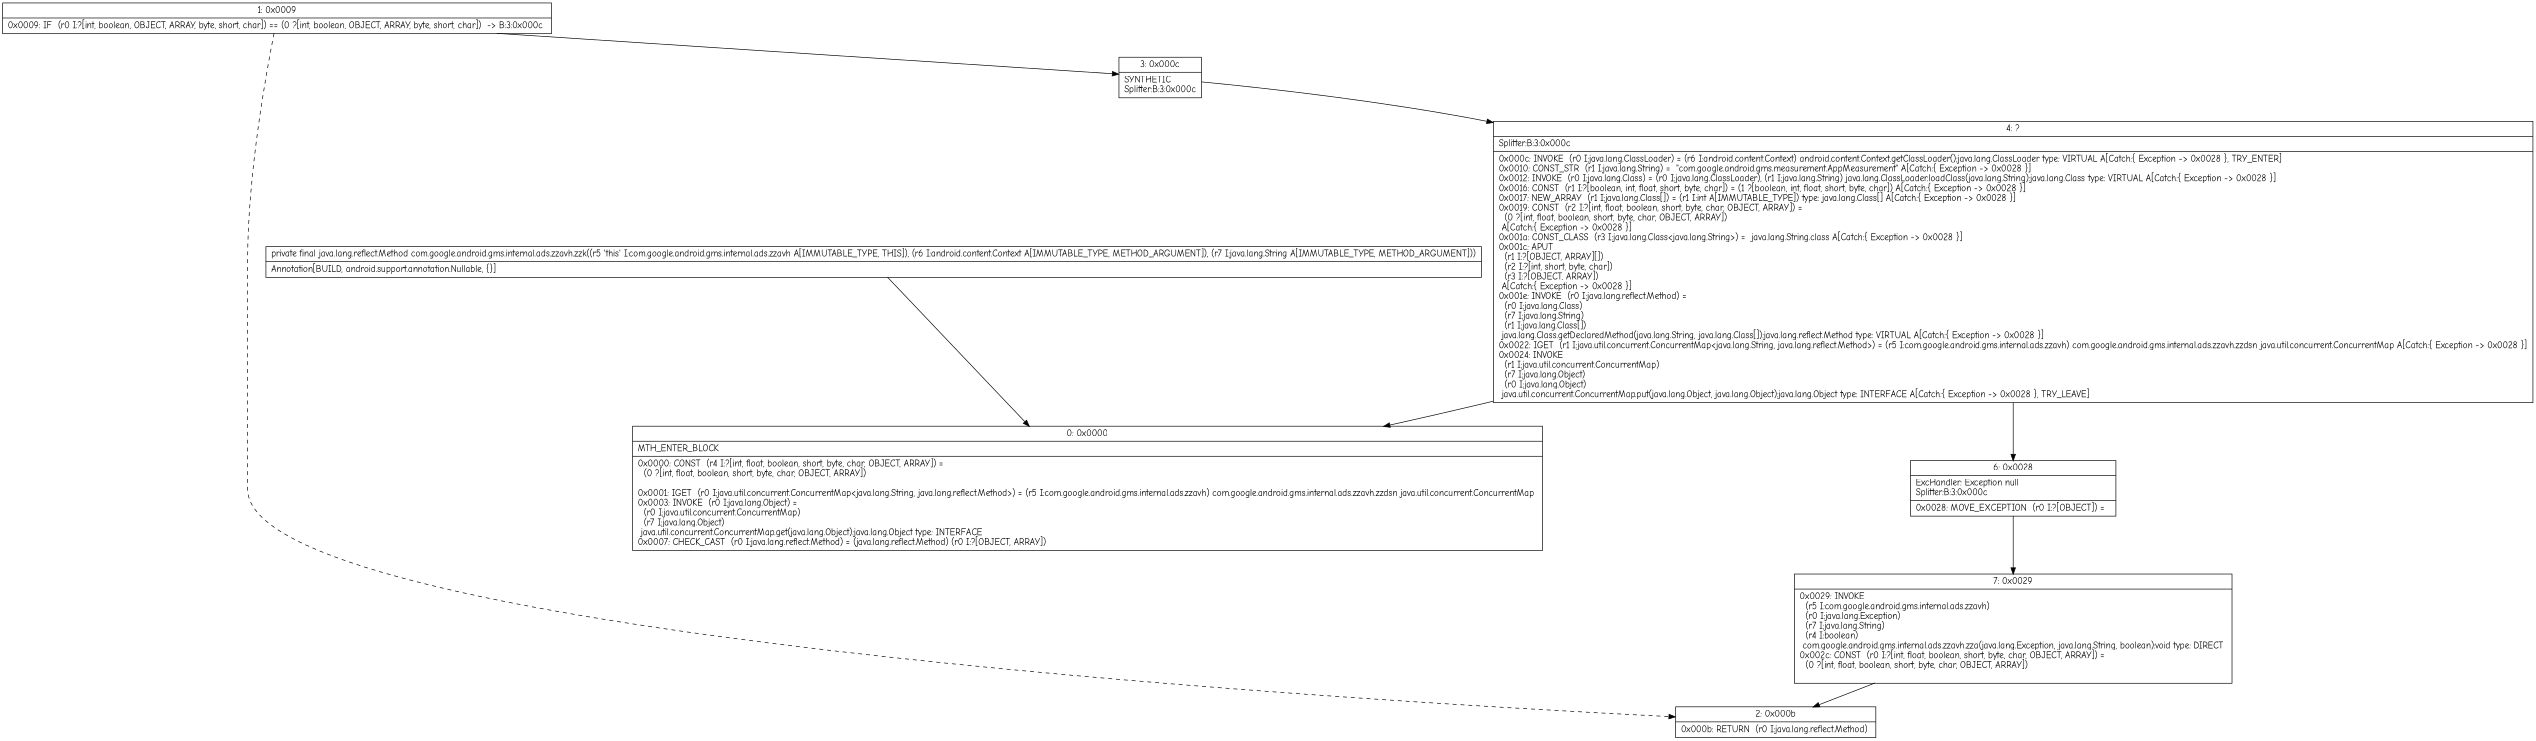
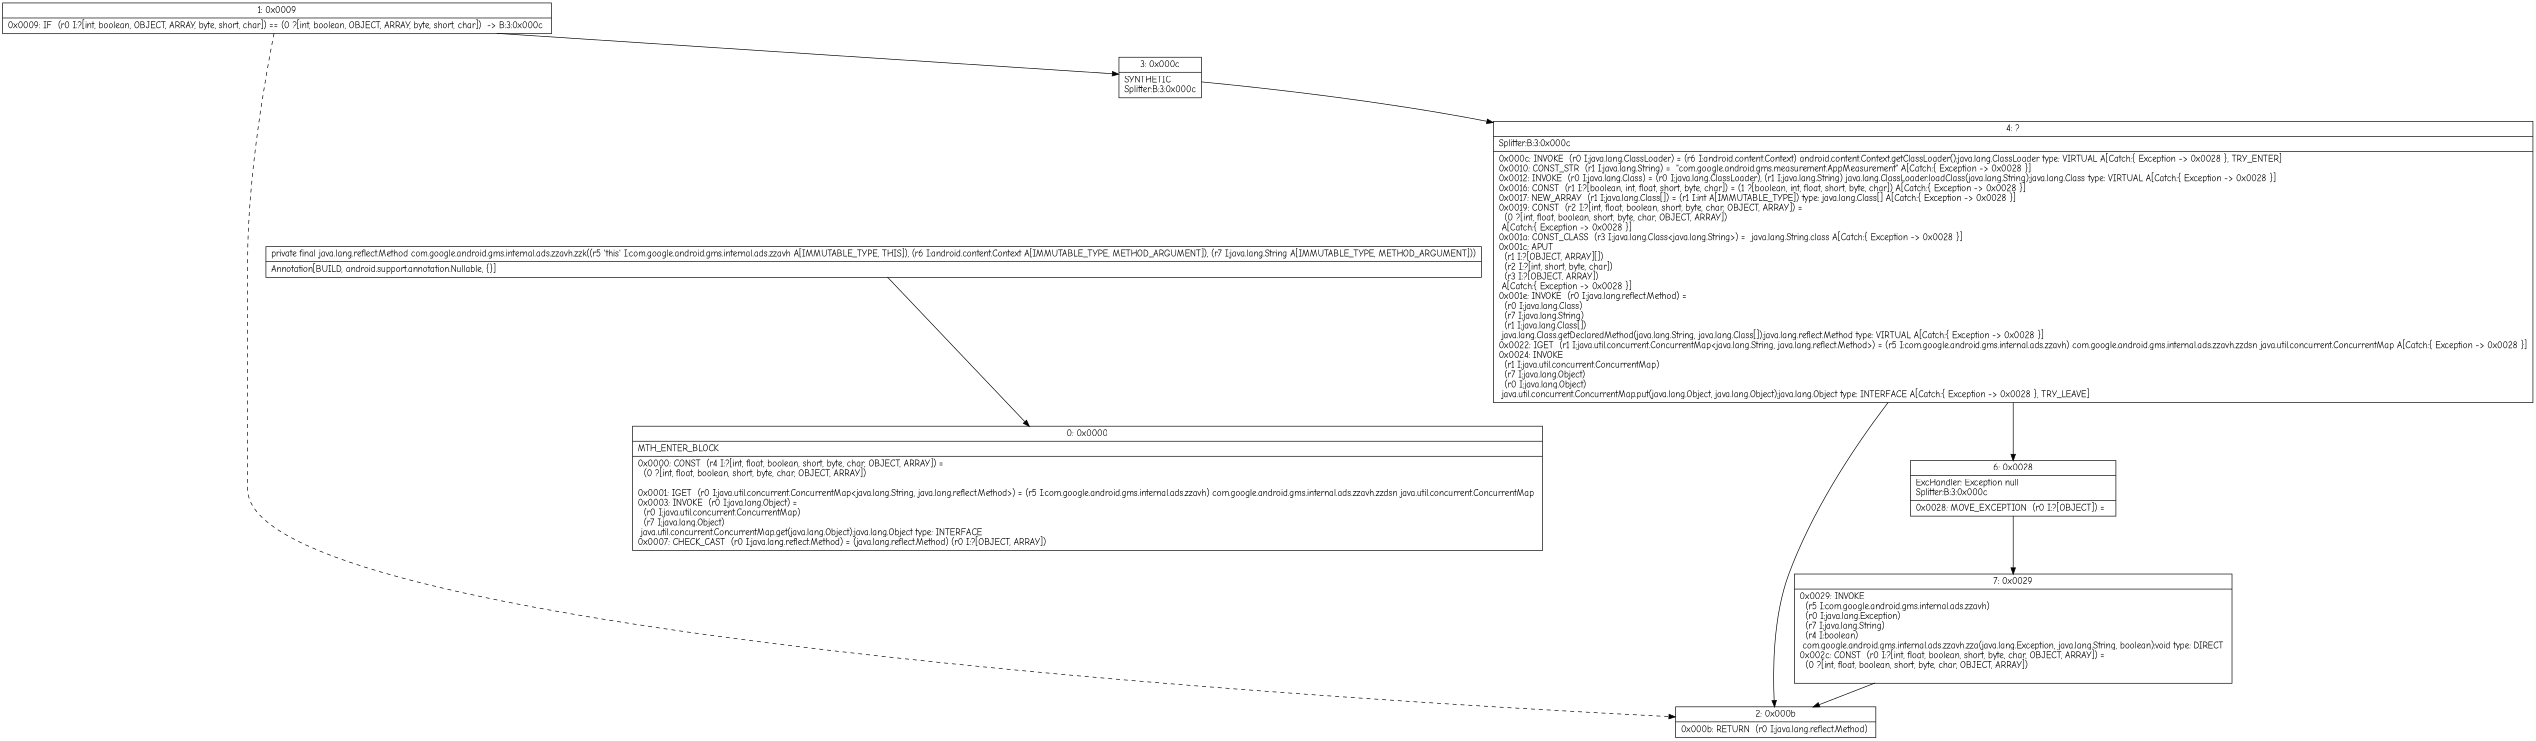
  digraph {
    fontname="Comic Neue"
    node [fontname="Comic Neue" shape=record]
    edge [fontname="Comic Neue"]
    n1 [label="{0\:\ 0x0000|MTH_ENTER_BLOCK\l|0x0000: CONST  (r4 I:?[int, float, boolean, short, byte, char, OBJECT, ARRAY]) = \l  (0 ?[int, float, boolean, short, byte, char, OBJECT, ARRAY])\l \l0x0001: IGET  (r0 I:java.util.concurrent.ConcurrentMap\<java.lang.String, java.lang.reflect.Method\>) = (r5 I:com.google.android.gms.internal.ads.zzavh) com.google.android.gms.internal.ads.zzavh.zzdsn java.util.concurrent.ConcurrentMap \l0x0003: INVOKE  (r0 I:java.lang.Object) = \l  (r0 I:java.util.concurrent.ConcurrentMap)\l  (r7 I:java.lang.Object)\l java.util.concurrent.ConcurrentMap.get(java.lang.Object):java.lang.Object type: INTERFACE \l0x0007: CHECK_CAST  (r0 I:java.lang.reflect.Method) = (java.lang.reflect.Method) (r0 I:?[OBJECT, ARRAY]) \l}"]
    n2 [label="{1\:\ 0x0009|0x0009: IF  (r0 I:?[int, boolean, OBJECT, ARRAY, byte, short, char]) == (0 ?[int, boolean, OBJECT, ARRAY, byte, short, char])  \-\> B:3:0x000c \l}"]
    n3 [label="{2\:\ 0x000b|0x000b: RETURN  (r0 I:java.lang.reflect.Method) \l}"]
    n4 [label="{3\:\ 0x000c|SYNTHETIC\lSplitter:B:3:0x000c\l}"]
    n5 [label="{4\:\ ?|Splitter:B:3:0x000c\l|0x000c: INVOKE  (r0 I:java.lang.ClassLoader) = (r6 I:android.content.Context) android.content.Context.getClassLoader():java.lang.ClassLoader type: VIRTUAL A[Catch:\{ Exception \-\> 0x0028 \}, TRY_ENTER]\l0x0010: CONST_STR  (r1 I:java.lang.String) =  \"com.google.android.gms.measurement.AppMeasurement\" A[Catch:\{ Exception \-\> 0x0028 \}]\l0x0012: INVOKE  (r0 I:java.lang.Class) = (r0 I:java.lang.ClassLoader), (r1 I:java.lang.String) java.lang.ClassLoader.loadClass(java.lang.String):java.lang.Class type: VIRTUAL A[Catch:\{ Exception \-\> 0x0028 \}]\l0x0016: CONST  (r1 I:?[boolean, int, float, short, byte, char]) = (1 ?[boolean, int, float, short, byte, char]) A[Catch:\{ Exception \-\> 0x0028 \}]\l0x0017: NEW_ARRAY  (r1 I:java.lang.Class[]) = (r1 I:int A[IMMUTABLE_TYPE]) type: java.lang.Class[] A[Catch:\{ Exception \-\> 0x0028 \}]\l0x0019: CONST  (r2 I:?[int, float, boolean, short, byte, char, OBJECT, ARRAY]) = \l  (0 ?[int, float, boolean, short, byte, char, OBJECT, ARRAY])\l A[Catch:\{ Exception \-\> 0x0028 \}]\l0x001a: CONST_CLASS  (r3 I:java.lang.Class\<java.lang.String\>) =  java.lang.String.class A[Catch:\{ Exception \-\> 0x0028 \}]\l0x001c: APUT  \l  (r1 I:?[OBJECT, ARRAY][])\l  (r2 I:?[int, short, byte, char])\l  (r3 I:?[OBJECT, ARRAY])\l A[Catch:\{ Exception \-\> 0x0028 \}]\l0x001e: INVOKE  (r0 I:java.lang.reflect.Method) = \l  (r0 I:java.lang.Class)\l  (r7 I:java.lang.String)\l  (r1 I:java.lang.Class[])\l java.lang.Class.getDeclaredMethod(java.lang.String, java.lang.Class[]):java.lang.reflect.Method type: VIRTUAL A[Catch:\{ Exception \-\> 0x0028 \}]\l0x0022: IGET  (r1 I:java.util.concurrent.ConcurrentMap\<java.lang.String, java.lang.reflect.Method\>) = (r5 I:com.google.android.gms.internal.ads.zzavh) com.google.android.gms.internal.ads.zzavh.zzdsn java.util.concurrent.ConcurrentMap A[Catch:\{ Exception \-\> 0x0028 \}]\l0x0024: INVOKE  \l  (r1 I:java.util.concurrent.ConcurrentMap)\l  (r7 I:java.lang.Object)\l  (r0 I:java.lang.Object)\l java.util.concurrent.ConcurrentMap.put(java.lang.Object, java.lang.Object):java.lang.Object type: INTERFACE A[Catch:\{ Exception \-\> 0x0028 \}, TRY_LEAVE]\l}"]
    n6 [label="{6\:\ 0x0028|ExcHandler: Exception null\lSplitter:B:3:0x000c\l|0x0028: MOVE_EXCEPTION  (r0 I:?[OBJECT]) =  \l}"]
    n7 [label="{7\:\ 0x0029|0x0029: INVOKE  \l  (r5 I:com.google.android.gms.internal.ads.zzavh)\l  (r0 I:java.lang.Exception)\l  (r7 I:java.lang.String)\l  (r4 I:boolean)\l com.google.android.gms.internal.ads.zzavh.zza(java.lang.Exception, java.lang.String, boolean):void type: DIRECT \l0x002c: CONST  (r0 I:?[int, float, boolean, short, byte, char, OBJECT, ARRAY]) = \l  (0 ?[int, float, boolean, short, byte, char, OBJECT, ARRAY])\l \l}"]
    n8 [label="{private final java.lang.reflect.Method com.google.android.gms.internal.ads.zzavh.zzk((r5 'this' I:com.google.android.gms.internal.ads.zzavh A[IMMUTABLE_TYPE, THIS]), (r6 I:android.content.Context A[IMMUTABLE_TYPE, METHOD_ARGUMENT]), (r7 I:java.lang.String A[IMMUTABLE_TYPE, METHOD_ARGUMENT]))  | Annotation[BUILD, android.support.annotation.Nullable, \{\}]\l}"]
    n2 -> n3 [style=dashed]
    n2 -> n4
    n4 -> n5
-   n5 -> n1
+   n5 -> n3
    n5 -> n6
    n6 -> n7
    n7 -> n3
    n8 -> n1
  }
